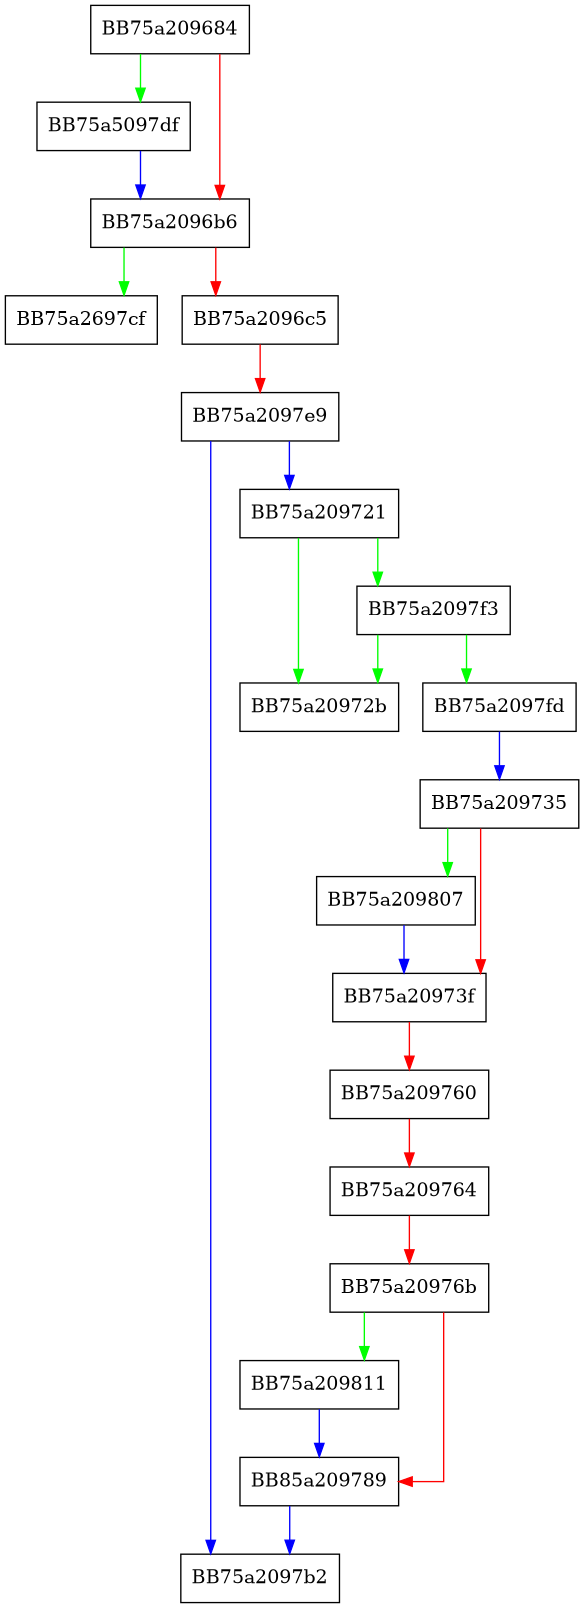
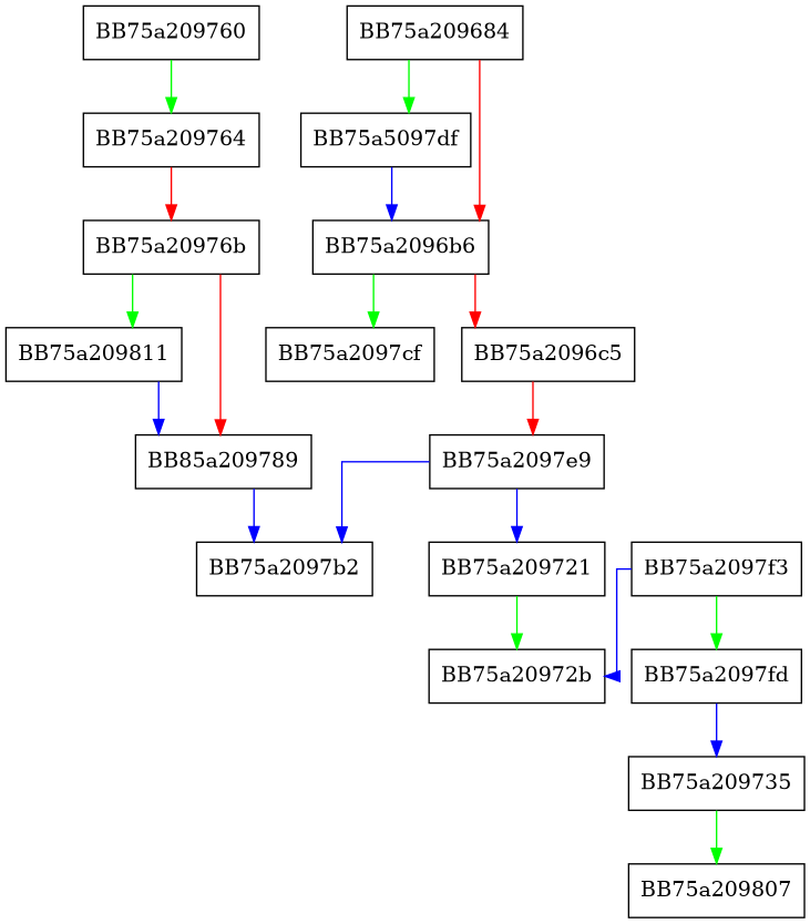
  digraph {
    splines=ortho
    node [shape=box]
    edge [color=blue]
    n1 [label=BB75a5097df]
    BB75a209684
    BB75a2096b6
-   BB75a2097cf [label=BB75a2697cf]
+   BB75a2097cf
    BB75a2096c5
    BB75a2097e9
    BB75a2097b2
    BB75a209721
    BB75a2097f3
    BB75a20972b
    BB75a2097fd
    BB75a209735
    BB75a209807
-   BB75a20973f
    BB75a209760
    BB75a209764
    BB75a20976b
    BB75a209811
    n19 [label=BB85a209789]
    n1 -> BB75a2096b6
    BB75a209684 -> n1 [color=green]
    BB75a209684 -> BB75a2096b6 [color=red]
    BB75a2096b6 -> BB75a2097cf [color=green]
    BB75a2096b6 -> BB75a2096c5 [color=red]
    BB75a2096c5 -> BB75a2097e9 [color=red]
    BB75a2097e9 -> BB75a2097b2
    BB75a2097e9 -> BB75a209721
-   BB75a209721 -> BB75a2097f3 [color=green]
    BB75a209721 -> BB75a20972b [color=green]
-   BB75a2097f3 -> BB75a20972b [color=green]
+   BB75a2097f3 -> BB75a20972b
    BB75a2097f3 -> BB75a2097fd [color=green]
    BB75a2097fd -> BB75a209735
    BB75a209735 -> BB75a209807 [color=green]
-   BB75a209735 -> BB75a20973f [color=red]
-   BB75a209807 -> BB75a20973f
-   BB75a20973f -> BB75a209760 [color=red]
-   BB75a209760 -> BB75a209764 [color=red]
+   BB75a209760 -> BB75a209764 [color=green]
    BB75a209764 -> BB75a20976b [color=red]
    BB75a20976b -> BB75a209811 [color=green]
    BB75a20976b -> n19 [color=red]
    BB75a209811 -> n19
    n19 -> BB75a2097b2
  }
